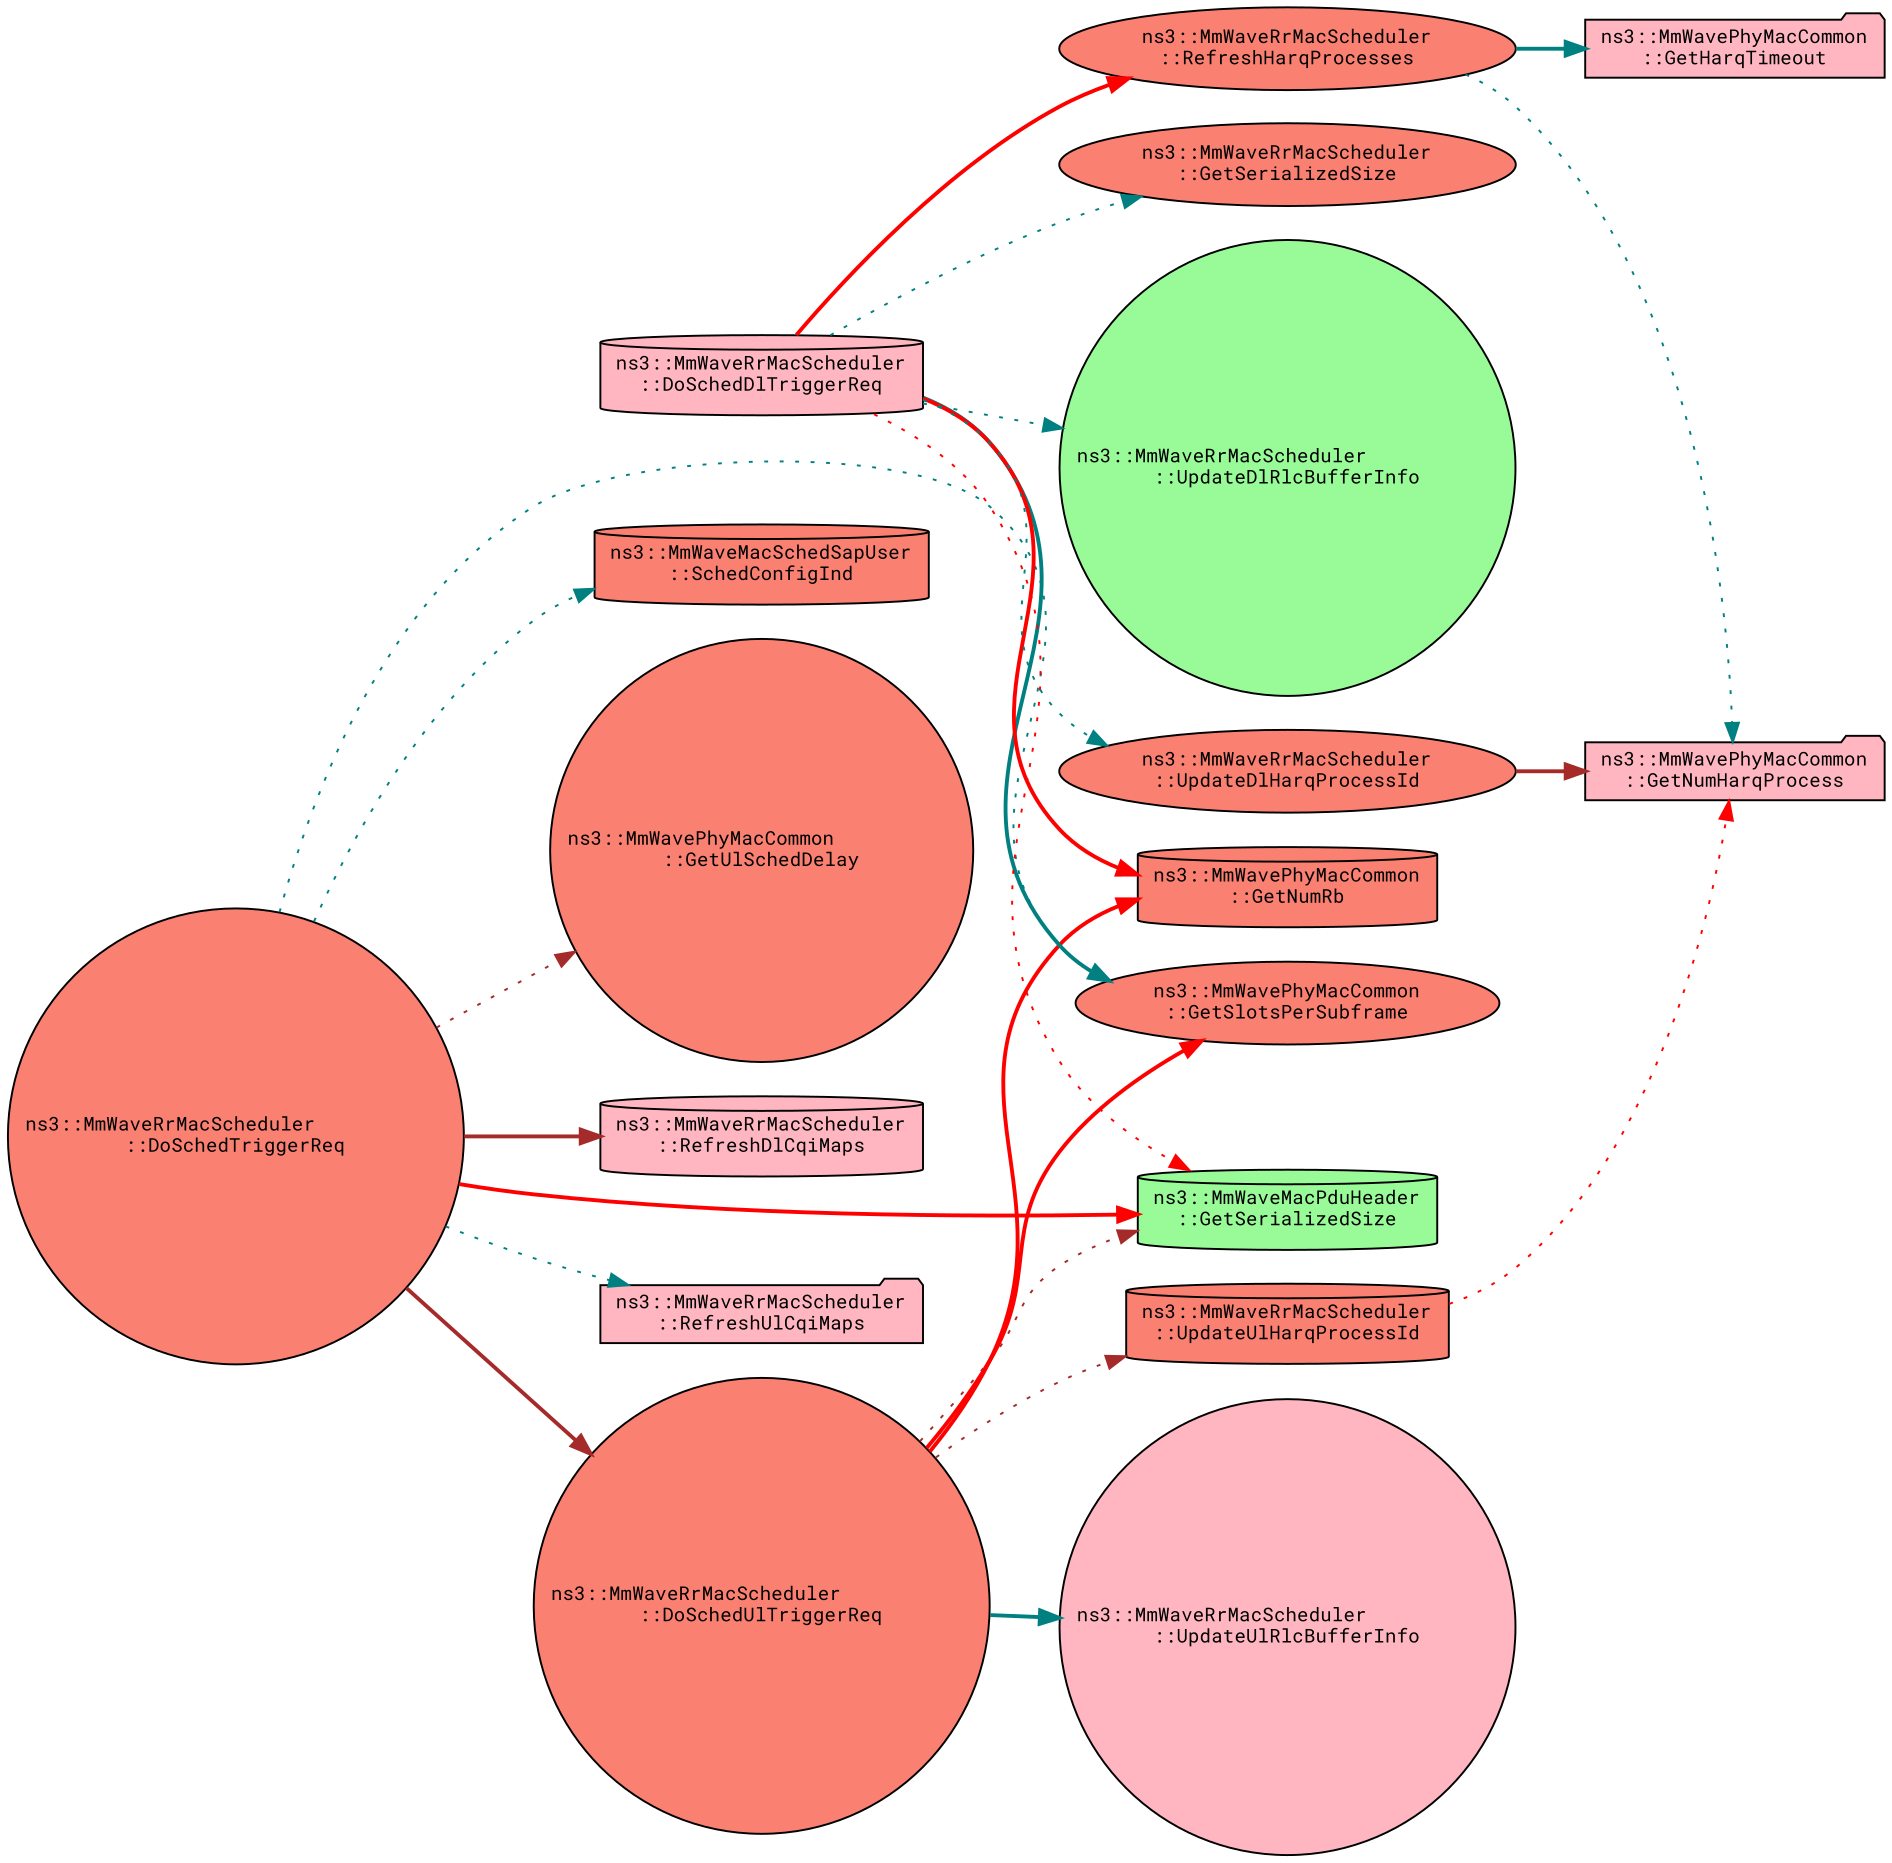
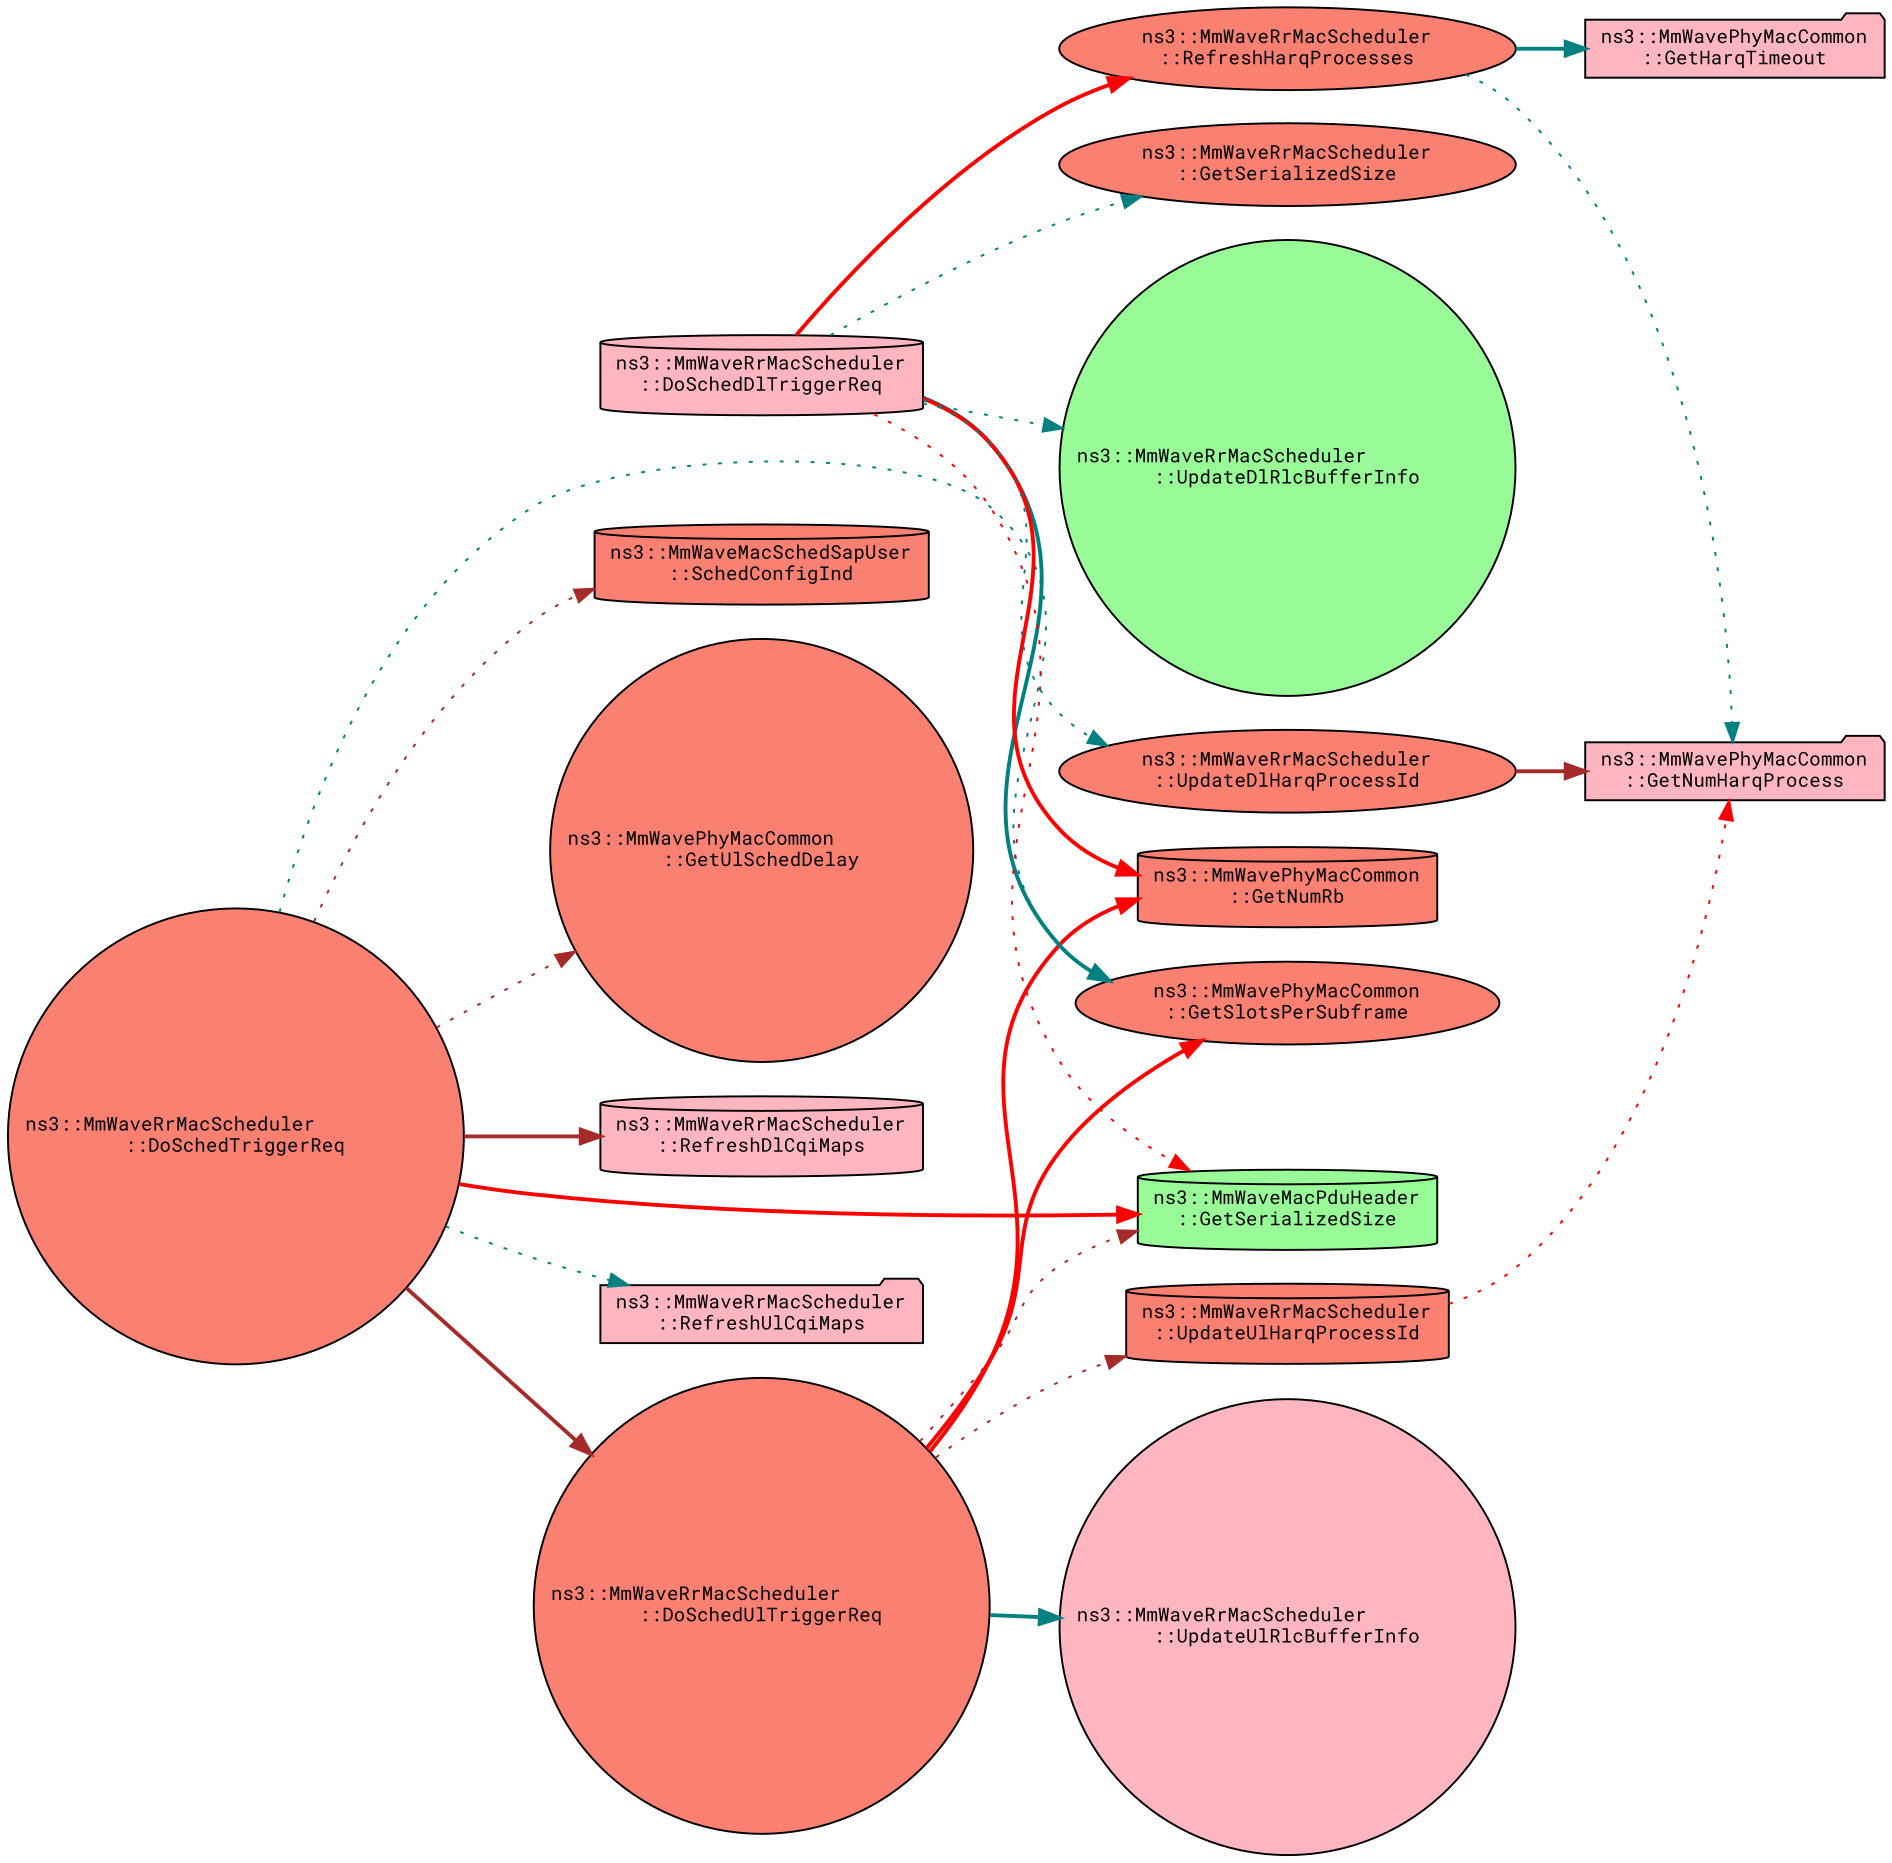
  digraph {
    fontname="Roboto Mono"
    rankdir=LR
    node [color=black fillcolor=salmon fontname="Roboto Mono" fontsize=10 shape=cylinder style=filled]
    edge [color=teal fontname="Roboto Mono" fontsize=10 labelfontname=Helvetica labelfontsize=10 style=dotted]
    n1 [fontcolor=black height=0.2 label="ns3::MmWaveRrMacScheduler\l::DoSchedTriggerReq" shape=circle width=0.4]
    n2 [height=0.2 label="ns3::MmWavePhyMacCommon\l::GetUlSchedDelay" shape=circle width=0.4]
    n3 [fillcolor=lightpink height=0.2 label="ns3::MmWaveRrMacScheduler\l::RefreshDlCqiMaps" width=0.4]
    n4 [fillcolor=lightpink height=0.2 label="ns3::MmWaveRrMacScheduler\l::RefreshUlCqiMaps" shape=folder width=0.4]
    n5 [height=0.2 label="ns3::MmWavePhyMacCommon\l::GetSlotsPerSubframe" shape=ellipse width=0.4]
    n6 [height=0.2 label="ns3::MmWaveRrMacScheduler\l::DoSchedUlTriggerReq" shape=circle width=0.4]
    n7 [height=0.2 label="ns3::MmWaveMacSchedSapUser\l::SchedConfigInd" width=0.4]
    n8 [fillcolor=palegreen height=0.2 label="ns3::MmWaveMacPduHeader\l::GetSerializedSize" width=0.4]
    n9 [fillcolor=lightpink height=0.2 label="ns3::MmWaveRrMacScheduler\l::DoSchedDlTriggerReq" width=0.4]
    n10 [height=0.2 label="ns3::MmWavePhyMacCommon\l::GetNumRb" width=0.4]
    n11 [height=0.2 label="ns3::MmWaveRrMacScheduler\l::RefreshHarqProcesses" shape=ellipse width=0.4]
    n12 [height=0.2 label="ns3::MmWaveRrMacScheduler\l::GetSerializedSize" shape=ellipse width=0.4]
    n13 [height=0.2 label="ns3::MmWaveRrMacScheduler\l::UpdateDlHarqProcessId" shape=ellipse width=0.4]
    n14 [fillcolor=palegreen height=0.2 label="ns3::MmWaveRrMacScheduler\l::UpdateDlRlcBufferInfo" shape=circle width=0.4]
    n15 [fillcolor=lightpink height=0.2 label="ns3::MmWaveRrMacScheduler\l::UpdateUlRlcBufferInfo" shape=circle width=0.4]
    n16 [height=0.2 label="ns3::MmWaveRrMacScheduler\l::UpdateUlHarqProcessId" width=0.4]
    n17 [fillcolor=lightpink height=0.2 label="ns3::MmWavePhyMacCommon\l::GetNumHarqProcess" shape=folder width=0.4]
    n18 [fillcolor=lightpink height=0.2 label="ns3::MmWavePhyMacCommon\l::GetHarqTimeout" shape=folder width=0.4]
    n1 -> n2 [color=brown]
    n1 -> n3 [color=brown style=bold]
    n1 -> n4
    n1 -> n5
    n1 -> n6 [color=brown style=bold]
-   n1 -> n7
+   n1 -> n7 [color=brown]
    n1 -> n8 [color=red style=bold]
    n6 -> n5 [color=red style=bold]
    n6 -> n8 [color=brown]
    n6 -> n10 [color=red style=bold]
    n6 -> n15 [style=bold]
    n6 -> n16 [color=brown]
    n9 -> n5 [style=bold]
    n9 -> n8 [color=red]
    n9 -> n10 [color=red style=bold]
    n9 -> n11 [color=red style=bold]
    n9 -> n12
    n9 -> n13
    n9 -> n14
    n11 -> n17
    n11 -> n18 [style=bold]
    n13 -> n17 [color=brown style=bold]
    n16 -> n17 [color=red]
  }
